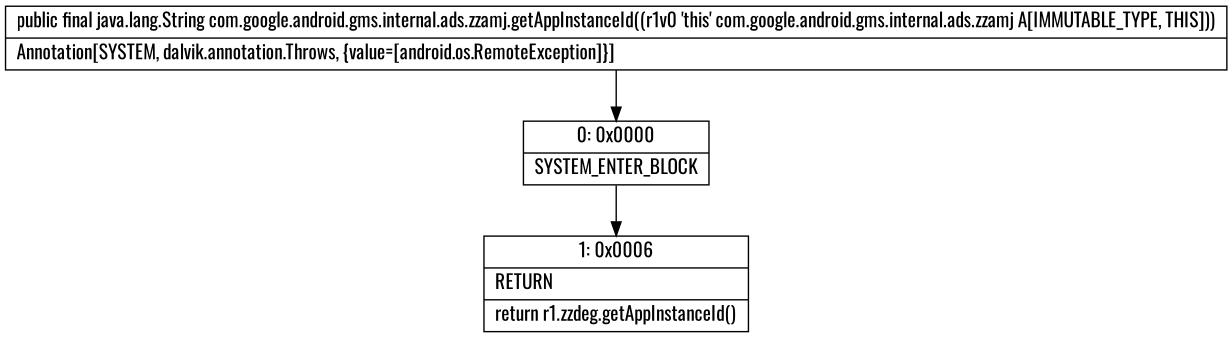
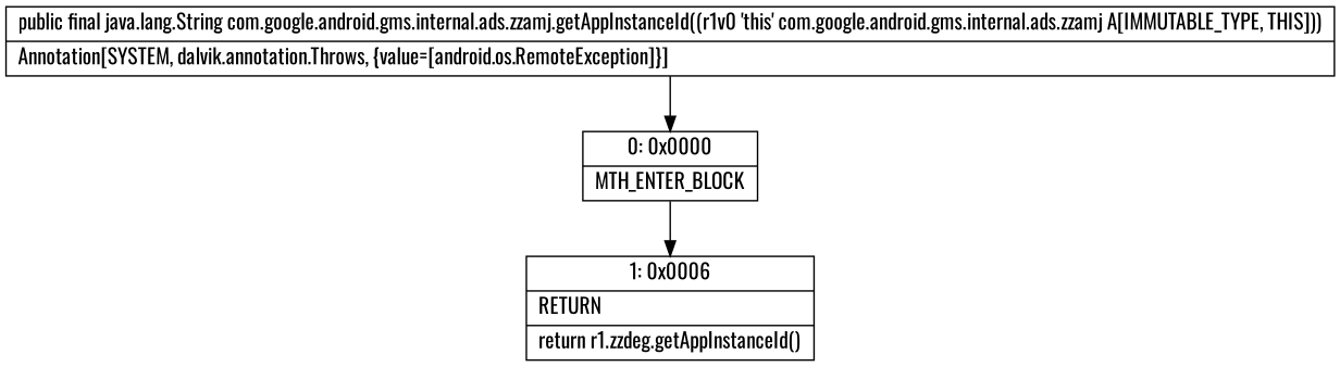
  digraph {
    fontname=Oswald
    node [shape=record fontname=Oswald]
    edge [fontname=Oswald]
-   n1 [label="{0\:\ 0x0000|SYSTEM_ENTER_BLOCK\l}"]
+   n1 [label="{0\:\ 0x0000|MTH_ENTER_BLOCK\l}"]
    n2 [label="{1\:\ 0x0006|RETURN\l|return r1.zzdeg.getAppInstanceId()\l}"]
    n3 [label="{public final java.lang.String com.google.android.gms.internal.ads.zzamj.getAppInstanceId((r1v0 'this' com.google.android.gms.internal.ads.zzamj A[IMMUTABLE_TYPE, THIS]))  | Annotation[SYSTEM, dalvik.annotation.Throws, \{value=[android.os.RemoteException]\}]\l}"]
    n1 -> n2
    n3 -> n1
  }
